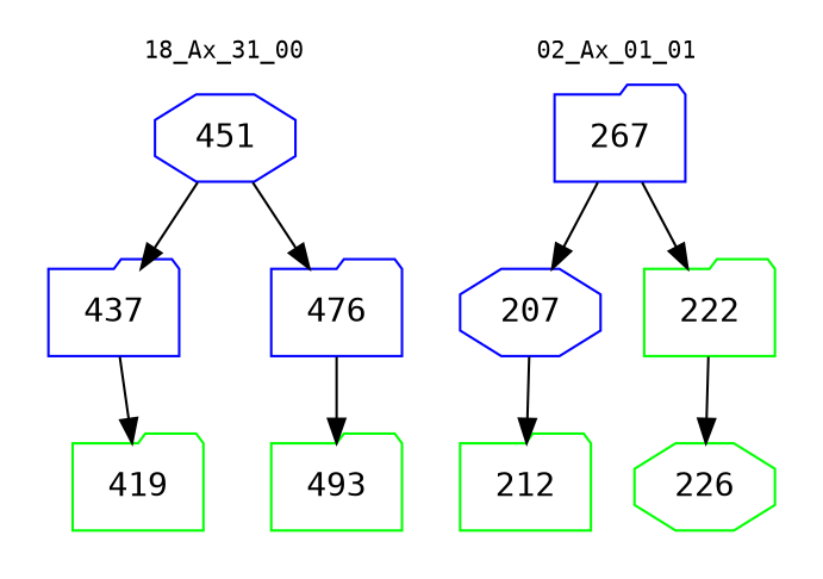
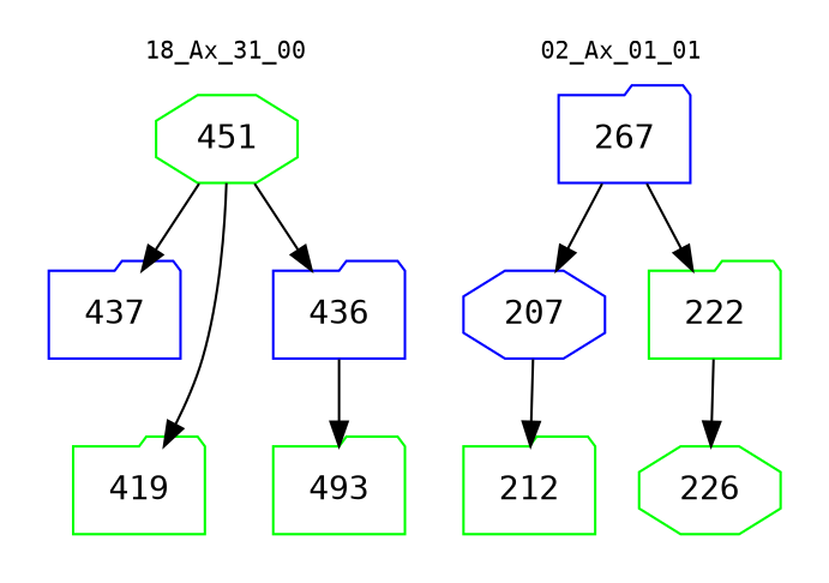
  digraph {
    fontname="DejaVu Sans Mono"
    node [color=blue fontname="DejaVu Sans Mono" shape=folder]
    edge [color=black fontname="DejaVu Sans Mono"]
-   n1 [label=451 shape=octagon]
+   n1 [color=green label=451 shape=octagon]
    n2 [label=437]
-   n3 [label=476]
+   n3 [label=436]
    n4 [color=green label=419]
    n5 [color=green label=493]
    n6 [label=267]
    n7 [label=207 shape=octagon]
    n8 [color=green label=222]
    n9 [color=green label=212]
    n10 [color=green label=226 shape=octagon]
    subgraph cluster_1 {
      color=white
      fontsize=10
      label="18_Ax_31_00"
      n1
      n2
      n3
      n4
      n5
    }
    subgraph cluster_2 {
      color=white
      fontsize=10
      label="02_Ax_01_01"
      n6
      n7
      n8
      n9
      n10
    }
    n1 -> n2
    n1 -> n3
-   n2 -> n4
+   n1 -> n4
    n3 -> n5
    n6 -> n7
    n6 -> n8
    n7 -> n9
    n8 -> n10
  }
